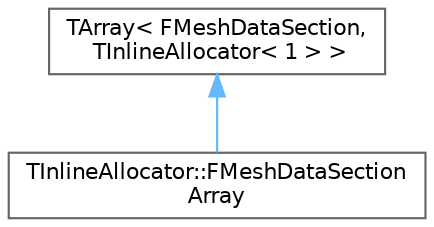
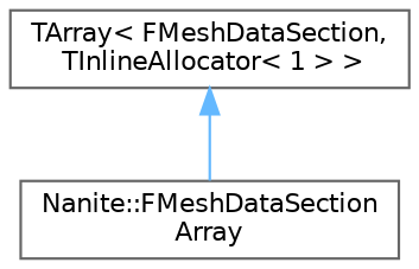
  digraph {
    rankdir=TB
    node [color=grey40 fillcolor=white fontname=Helvetica fontsize=10 shape=box style=filled]
    n1 [height=0.2 label="TArray\< FMeshDataSection,\l TInlineAllocator\< 1 \> \>" width=0.4]
-   n2 [height=0.2 label="TInlineAllocator::FMeshDataSection\lArray" width=0.4]
+   n2 [height=0.2 label="Nanite::FMeshDataSection\lArray" width=0.4]
    n1 -> n2 [color=steelblue1 dir=back fontname=Helvetica fontsize=10 labelfontname=Helvetica labelfontsize=10 style=solid]
  }
